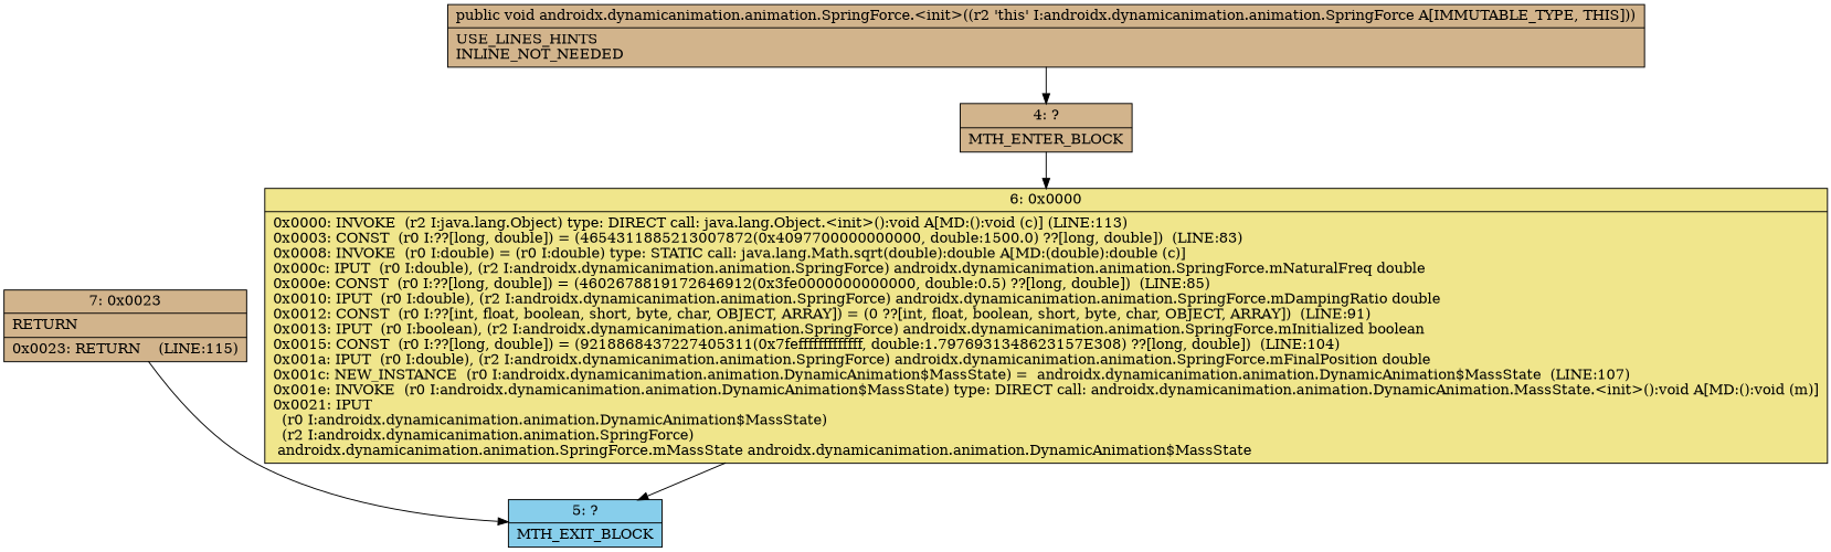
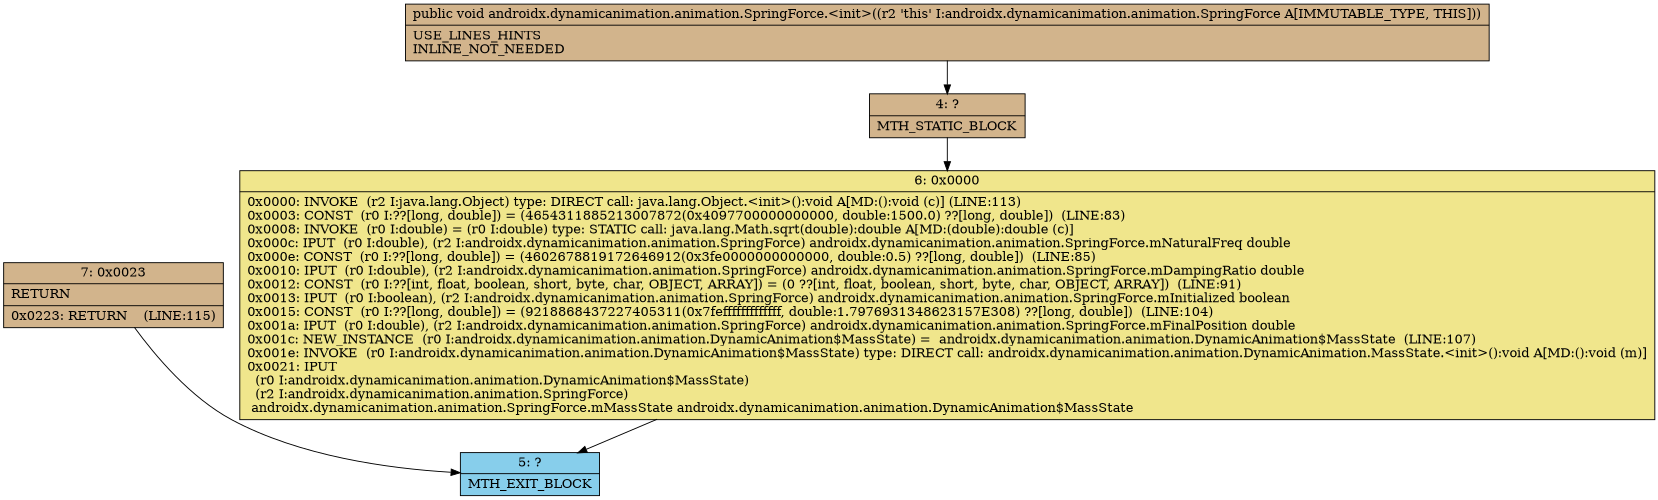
  digraph {
    node [fillcolor=tan shape=record style=filled]
-   n1 [label="{4\:\ ?|MTH_ENTER_BLOCK\l}"]
+   n1 [label="{4\:\ ?|MTH_STATIC_BLOCK\l}"]
    n2 [fillcolor=khaki label="{6\:\ 0x0000|0x0000: INVOKE  (r2 I:java.lang.Object) type: DIRECT call: java.lang.Object.\<init\>():void A[MD:():void (c)] (LINE:113)\l0x0003: CONST  (r0 I:??[long, double]) = (4654311885213007872(0x4097700000000000, double:1500.0) ??[long, double])  (LINE:83)\l0x0008: INVOKE  (r0 I:double) = (r0 I:double) type: STATIC call: java.lang.Math.sqrt(double):double A[MD:(double):double (c)]\l0x000c: IPUT  (r0 I:double), (r2 I:androidx.dynamicanimation.animation.SpringForce) androidx.dynamicanimation.animation.SpringForce.mNaturalFreq double \l0x000e: CONST  (r0 I:??[long, double]) = (4602678819172646912(0x3fe0000000000000, double:0.5) ??[long, double])  (LINE:85)\l0x0010: IPUT  (r0 I:double), (r2 I:androidx.dynamicanimation.animation.SpringForce) androidx.dynamicanimation.animation.SpringForce.mDampingRatio double \l0x0012: CONST  (r0 I:??[int, float, boolean, short, byte, char, OBJECT, ARRAY]) = (0 ??[int, float, boolean, short, byte, char, OBJECT, ARRAY])  (LINE:91)\l0x0013: IPUT  (r0 I:boolean), (r2 I:androidx.dynamicanimation.animation.SpringForce) androidx.dynamicanimation.animation.SpringForce.mInitialized boolean \l0x0015: CONST  (r0 I:??[long, double]) = (9218868437227405311(0x7fefffffffffffff, double:1.7976931348623157E308) ??[long, double])  (LINE:104)\l0x001a: IPUT  (r0 I:double), (r2 I:androidx.dynamicanimation.animation.SpringForce) androidx.dynamicanimation.animation.SpringForce.mFinalPosition double \l0x001c: NEW_INSTANCE  (r0 I:androidx.dynamicanimation.animation.DynamicAnimation$MassState) =  androidx.dynamicanimation.animation.DynamicAnimation$MassState  (LINE:107)\l0x001e: INVOKE  (r0 I:androidx.dynamicanimation.animation.DynamicAnimation$MassState) type: DIRECT call: androidx.dynamicanimation.animation.DynamicAnimation.MassState.\<init\>():void A[MD:():void (m)]\l0x0021: IPUT  \l  (r0 I:androidx.dynamicanimation.animation.DynamicAnimation$MassState)\l  (r2 I:androidx.dynamicanimation.animation.SpringForce)\l androidx.dynamicanimation.animation.SpringForce.mMassState androidx.dynamicanimation.animation.DynamicAnimation$MassState \l}"]
    n3 [fillcolor=skyblue label="{5\:\ ?|MTH_EXIT_BLOCK\l}"]
-   n4 [label="{7\:\ 0x0023|RETURN\l|0x0023: RETURN    (LINE:115)\l}"]
+   n4 [label="{7\:\ 0x0023|RETURN\l|0x0223: RETURN    (LINE:115)\l}"]
    n5 [label="{public void androidx.dynamicanimation.animation.SpringForce.\<init\>((r2 'this' I:androidx.dynamicanimation.animation.SpringForce A[IMMUTABLE_TYPE, THIS]))  | USE_LINES_HINTS\lINLINE_NOT_NEEDED\l}"]
    n1 -> n2
    n2 -> n3
    n4 -> n3
    n5 -> n1
  }
